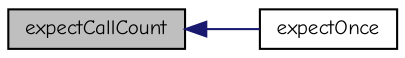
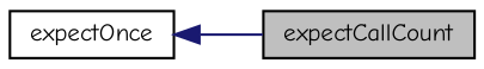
  digraph {
    rankdir=LR
    fontname="Comic Neue"
    node [color=black fontname="Comic Neue" fontsize=10 shape=record style=filled]
    n1 [fillcolor=grey75 fontcolor=black height=0.2 label=expectCallCount width=0.4]
    n2 [fillcolor=white height=0.2 label=expectOnce width=0.4]
-   n1 -> n2 [color=midnightblue dir=back fontname="Comic Neue" fontsize=10 labelfontname=Helvetica labelfontsize=10 style=solid]
+   n2 -> n1 [color=midnightblue dir=back fontname="Comic Neue" fontsize=10 labelfontname=Helvetica labelfontsize=10 style=solid]
  }
